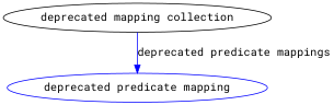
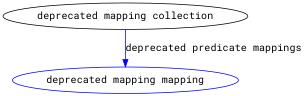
  digraph {
    fontname="Roboto Mono"
    node [fontname="Roboto Mono"]
    n1 [height=0.5 label="deprecated mapping collection" width=4.2607]
-   n2 [color=blue height=0.5 label="deprecated predicate mapping" width=4.2607]
+   n2 [color=blue height=0.5 label="deprecated mapping mapping" width=4.2607]
    n1 -> n2 [color=blue label="deprecated predicate mappings" style=solid fontname="Roboto Mono"]
  }
